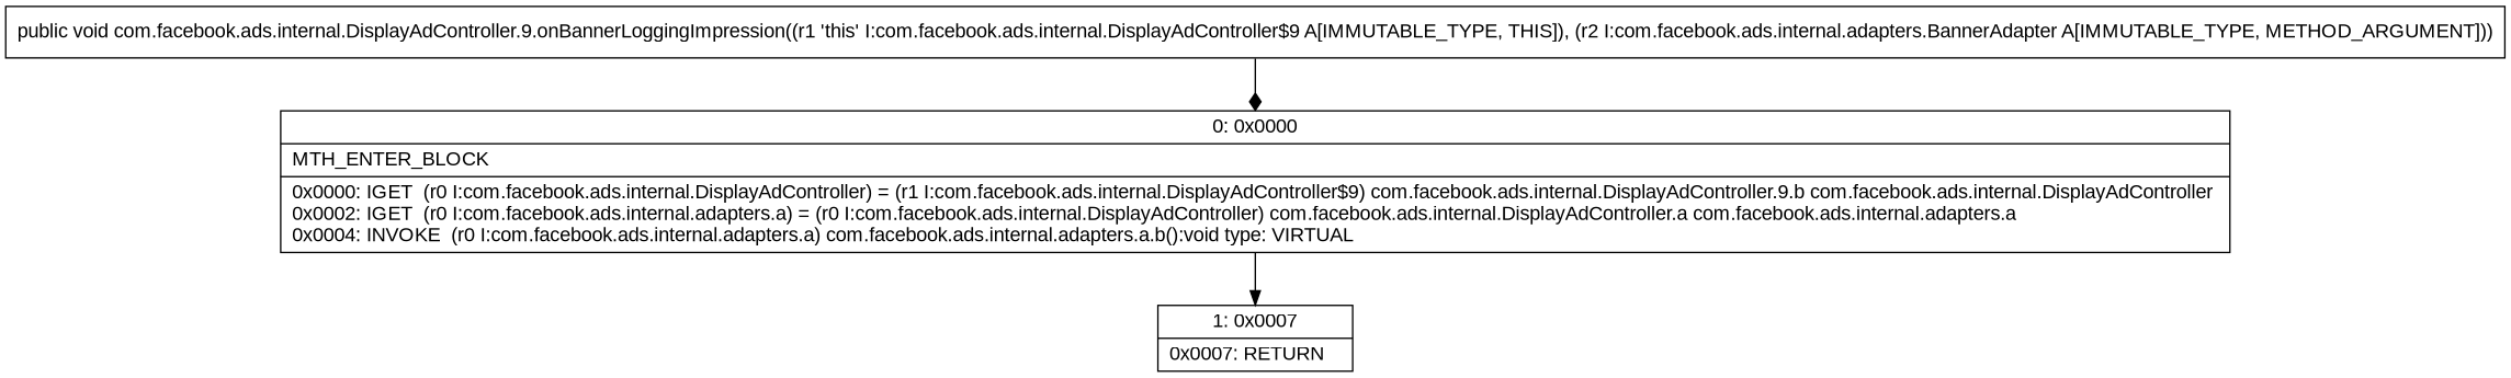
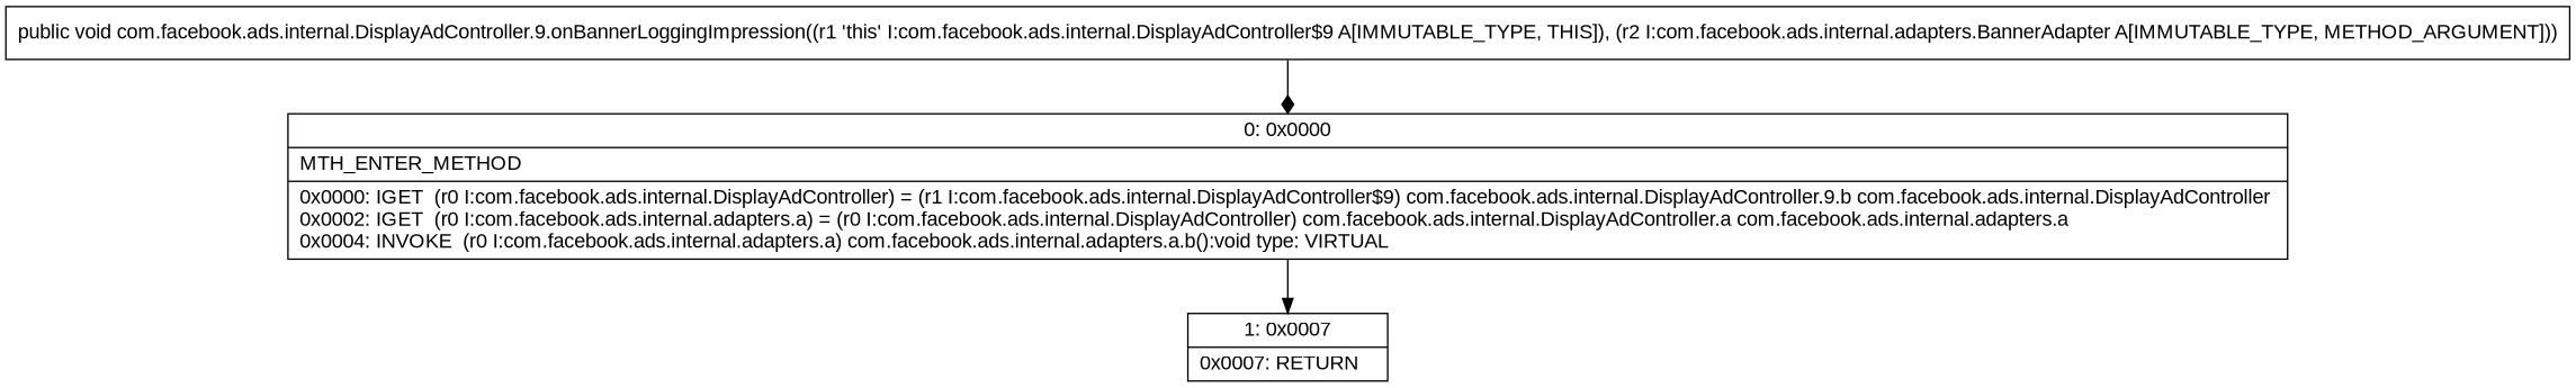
  digraph {
    fontname="Liberation Sans"
    node [shape=record fontname="Liberation Sans"]
    edge [fontname="Liberation Sans"]
-   n1 [label="{0\:\ 0x0000|MTH_ENTER_BLOCK\l|0x0000: IGET  (r0 I:com.facebook.ads.internal.DisplayAdController) = (r1 I:com.facebook.ads.internal.DisplayAdController$9) com.facebook.ads.internal.DisplayAdController.9.b com.facebook.ads.internal.DisplayAdController \l0x0002: IGET  (r0 I:com.facebook.ads.internal.adapters.a) = (r0 I:com.facebook.ads.internal.DisplayAdController) com.facebook.ads.internal.DisplayAdController.a com.facebook.ads.internal.adapters.a \l0x0004: INVOKE  (r0 I:com.facebook.ads.internal.adapters.a) com.facebook.ads.internal.adapters.a.b():void type: VIRTUAL \l}"]
+   n1 [label="{0\:\ 0x0000|MTH_ENTER_METHOD\l|0x0000: IGET  (r0 I:com.facebook.ads.internal.DisplayAdController) = (r1 I:com.facebook.ads.internal.DisplayAdController$9) com.facebook.ads.internal.DisplayAdController.9.b com.facebook.ads.internal.DisplayAdController \l0x0002: IGET  (r0 I:com.facebook.ads.internal.adapters.a) = (r0 I:com.facebook.ads.internal.DisplayAdController) com.facebook.ads.internal.DisplayAdController.a com.facebook.ads.internal.adapters.a \l0x0004: INVOKE  (r0 I:com.facebook.ads.internal.adapters.a) com.facebook.ads.internal.adapters.a.b():void type: VIRTUAL \l}"]
    n2 [label="{1\:\ 0x0007|0x0007: RETURN   \l}"]
    n3 [label="{public void com.facebook.ads.internal.DisplayAdController.9.onBannerLoggingImpression((r1 'this' I:com.facebook.ads.internal.DisplayAdController$9 A[IMMUTABLE_TYPE, THIS]), (r2 I:com.facebook.ads.internal.adapters.BannerAdapter A[IMMUTABLE_TYPE, METHOD_ARGUMENT])) }"]
    n1 -> n2 [arrowhead=normal]
    n3 -> n1 [arrowhead=diamond]
  }
